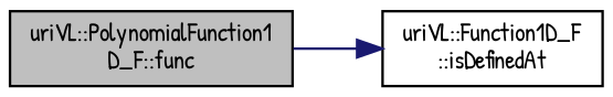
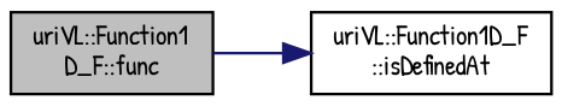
  digraph {
    rankdir=LR
    fontname="Patrick Hand"
    node [color=black fontname="Patrick Hand" fontsize=10 shape=record style=filled]
-   n1 [fillcolor=grey75 fontcolor=black height=0.2 label="uriVL::PolynomialFunction1\lD_F::func" width=0.4]
+   n1 [fillcolor=grey75 fontcolor=black height=0.2 label="uriVL::Function1\lD_F::func" width=0.4]
    n2 [fillcolor=white height=0.2 label="uriVL::Function1D_F\l::isDefinedAt" width=0.4]
    n1 -> n2 [color=midnightblue fontname="Patrick Hand" fontsize=10 labelfontname=Helvetica labelfontsize=10 style=solid]
  }
